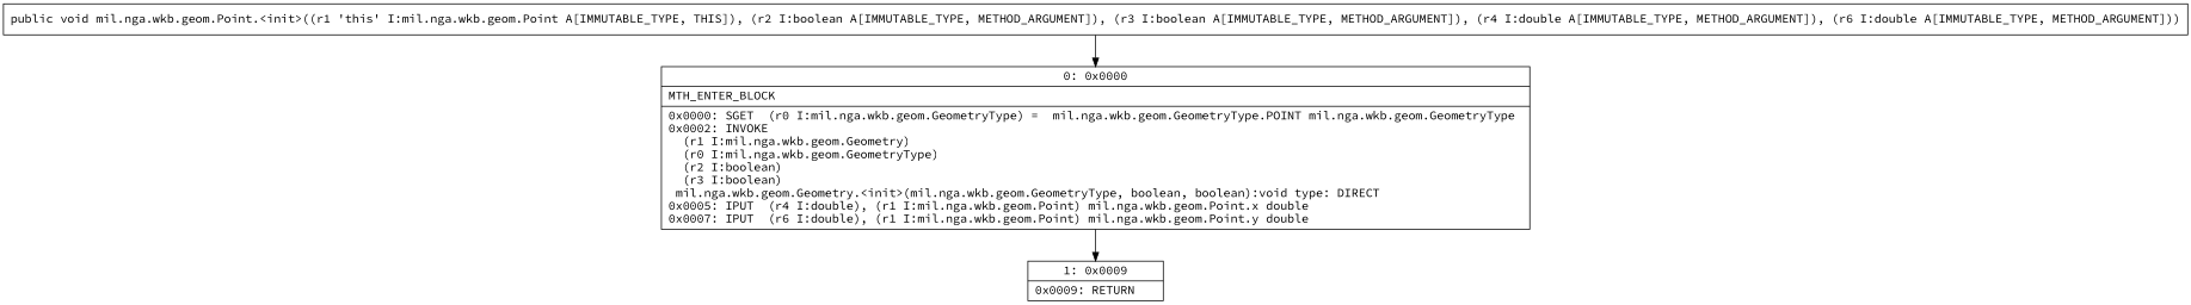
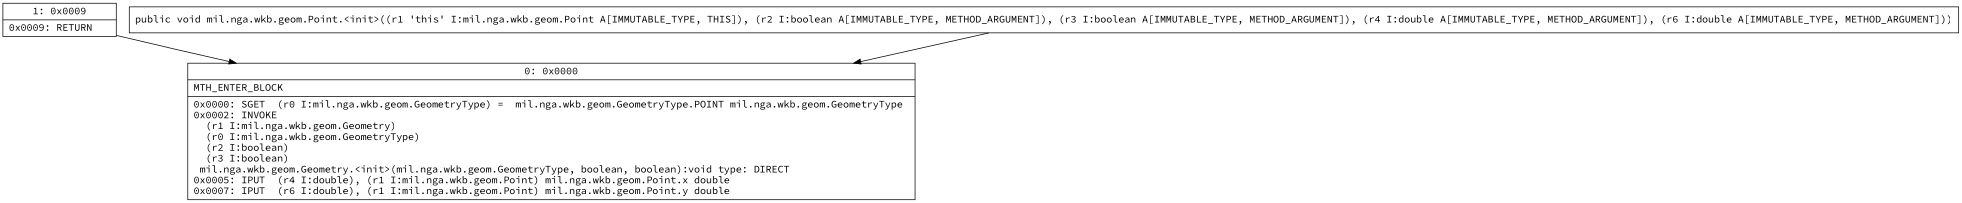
  digraph {
    fontname="Source Code Pro"
    node [shape=record fontname="Source Code Pro"]
    edge [fontname="Source Code Pro"]
    n1 [label="{0\:\ 0x0000|MTH_ENTER_BLOCK\l|0x0000: SGET  (r0 I:mil.nga.wkb.geom.GeometryType) =  mil.nga.wkb.geom.GeometryType.POINT mil.nga.wkb.geom.GeometryType \l0x0002: INVOKE  \l  (r1 I:mil.nga.wkb.geom.Geometry)\l  (r0 I:mil.nga.wkb.geom.GeometryType)\l  (r2 I:boolean)\l  (r3 I:boolean)\l mil.nga.wkb.geom.Geometry.\<init\>(mil.nga.wkb.geom.GeometryType, boolean, boolean):void type: DIRECT \l0x0005: IPUT  (r4 I:double), (r1 I:mil.nga.wkb.geom.Point) mil.nga.wkb.geom.Point.x double \l0x0007: IPUT  (r6 I:double), (r1 I:mil.nga.wkb.geom.Point) mil.nga.wkb.geom.Point.y double \l}"]
    n2 [label="{1\:\ 0x0009|0x0009: RETURN   \l}"]
    n3 [label="{public void mil.nga.wkb.geom.Point.\<init\>((r1 'this' I:mil.nga.wkb.geom.Point A[IMMUTABLE_TYPE, THIS]), (r2 I:boolean A[IMMUTABLE_TYPE, METHOD_ARGUMENT]), (r3 I:boolean A[IMMUTABLE_TYPE, METHOD_ARGUMENT]), (r4 I:double A[IMMUTABLE_TYPE, METHOD_ARGUMENT]), (r6 I:double A[IMMUTABLE_TYPE, METHOD_ARGUMENT])) }"]
-   n1 -> n2
+   n2 -> n1
    n3 -> n1
  }
